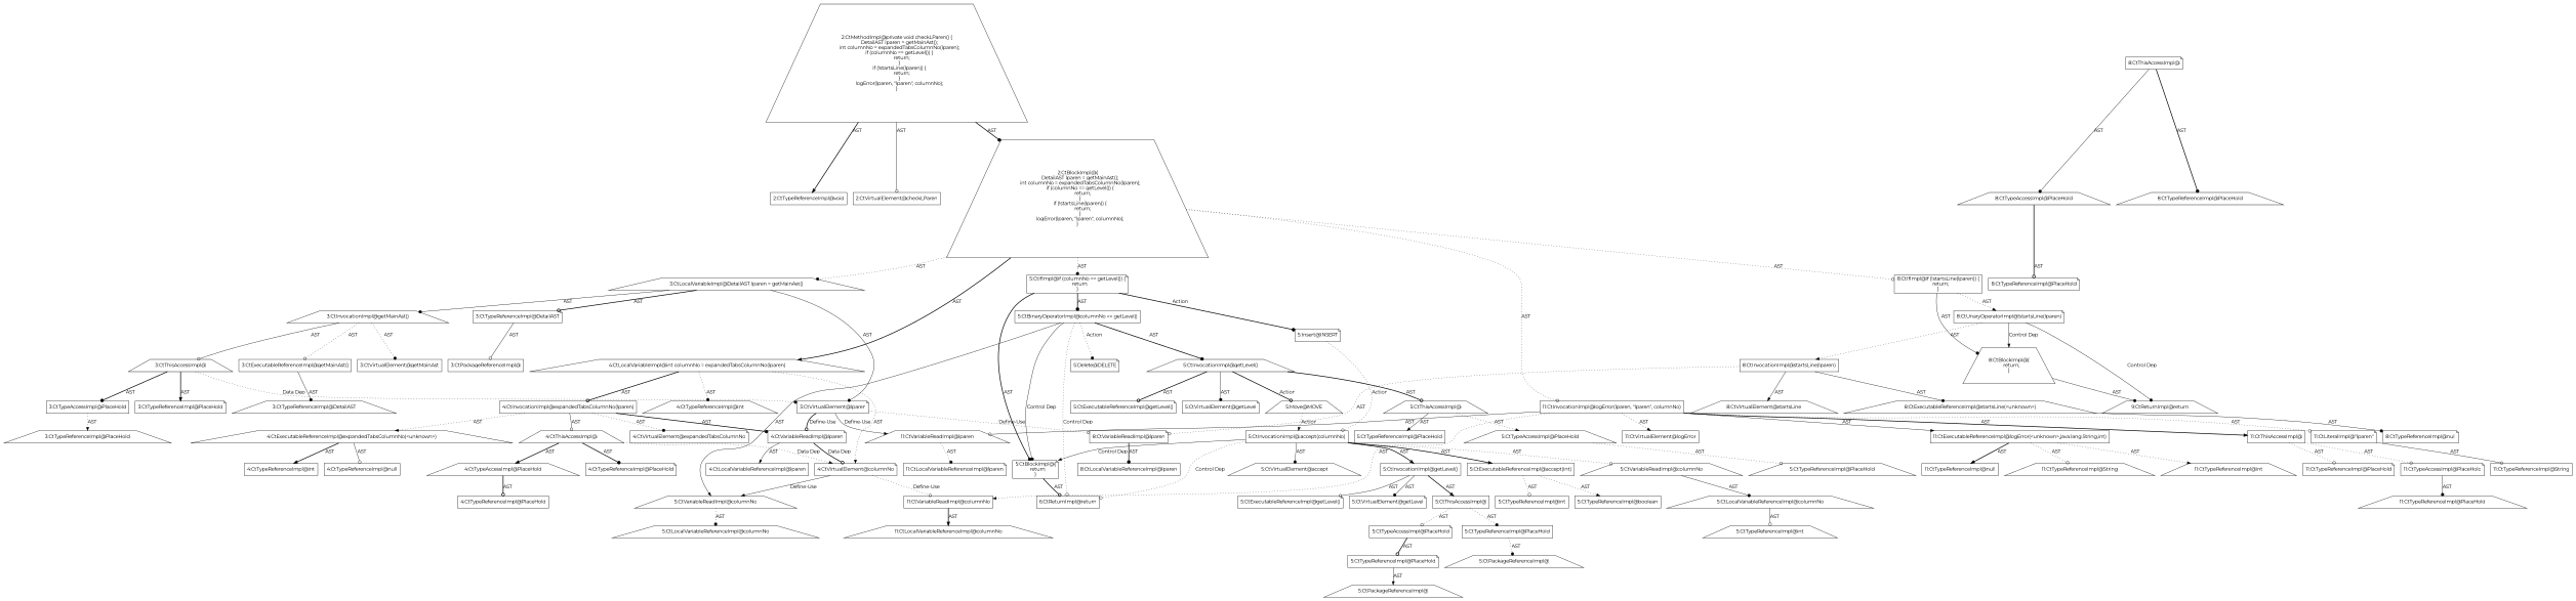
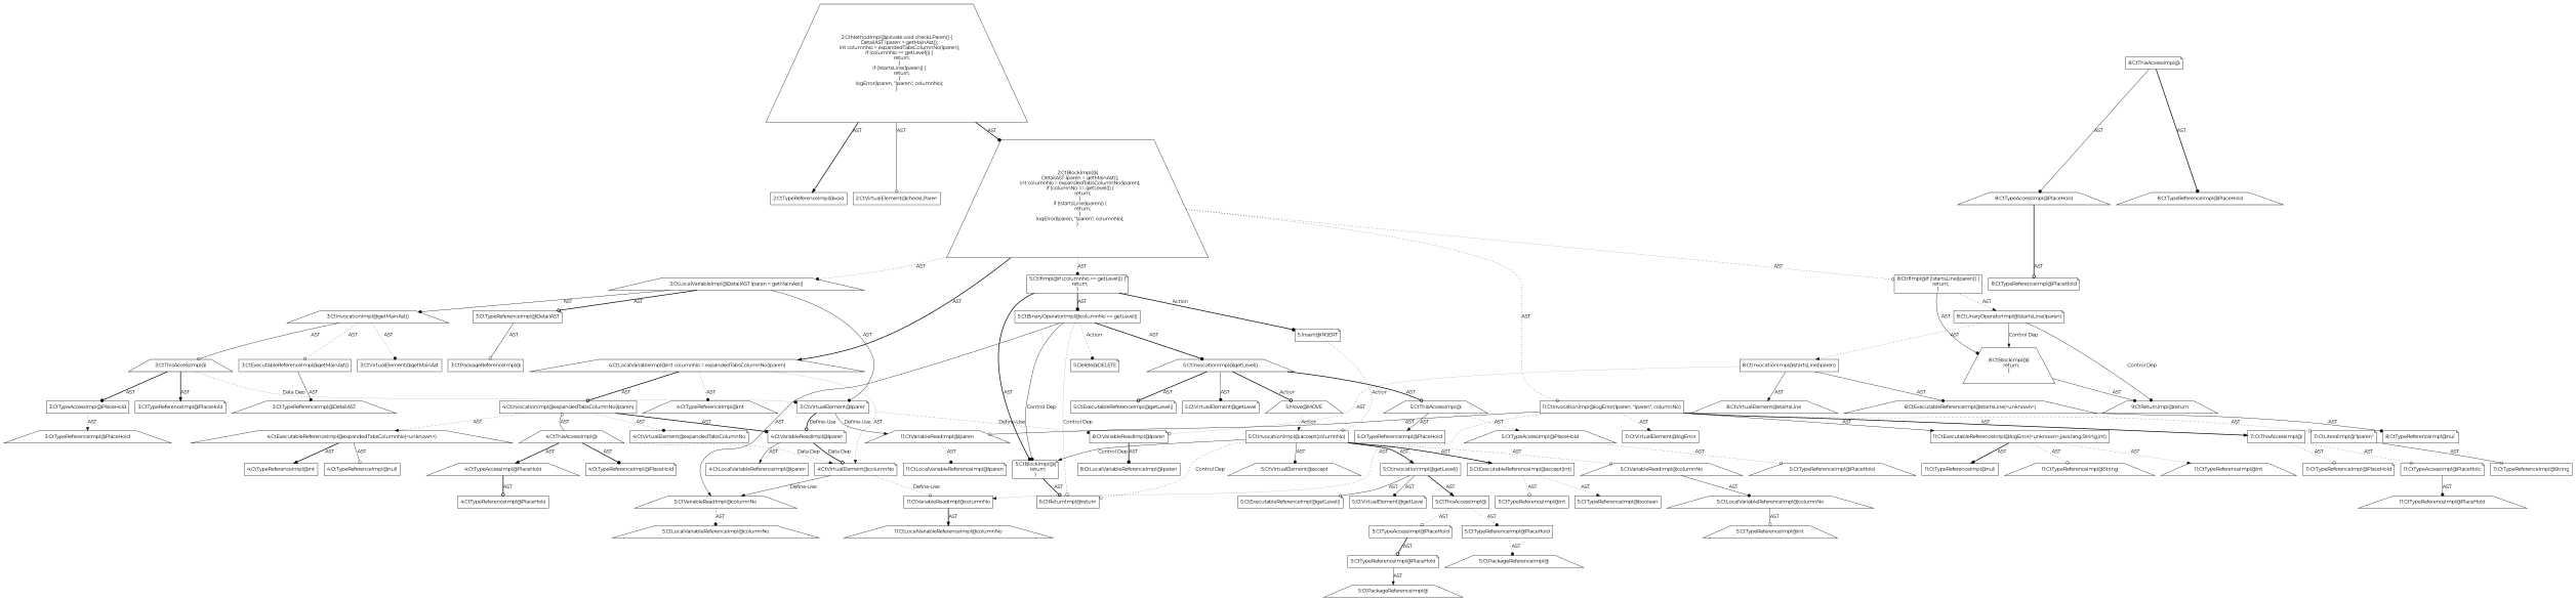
  digraph {
    fontname=Montserrat
    node [fontname=Montserrat shape=trapezium]
    edge [arrowhead=dot fontname=Montserrat style=dotted]
    n1 [label="2:CtTypeReferenceImpl@void" shape=box]
    n2 [label="2:CtVirtualElement@checkLParen" shape=box]
    n3 [label="3:CtTypeReferenceImpl@DetailAST" shape=note]
    n4 [label="3:CtPackageReferenceImpl@" shape=box]
    n5 [label="3:CtExecutableReferenceImpl@getMainAst()" shape=box]
    n6 [label="3:CtTypeReferenceImpl@DetailAST"]
    n7 [label="3:CtVirtualElement@getMainAst" shape=box]
    n8 [label="3:CtTypeAccessImpl@PlaceHold" shape=box]
    n9 [label="3:CtTypeReferenceImpl@PlaceHold"]
    n10 [label="3:CtThisAccessImpl@"]
    n11 [label="3:CtTypeReferenceImpl@PlaceHold" shape=note]
    n12 [label="3:CtVirtualElement@lparen" shape=note]
    n13 [label="4:CtVariableReadImpl@lparen" shape=note]
    n14 [label="8:CtVariableReadImpl@lparen" shape=note]
    n15 [label="11:CtVariableReadImpl@lparen"]
    n16 [label="3:CtInvocationImpl@getMainAst()"]
    n17 [label="4:CtVirtualElement@columnNo" shape=note]
    n18 [label="4:CtLocalVariableReferenceImpl@lparen" shape=box]
    n19 [label="8:CtLocalVariableReferenceImpl@lparen" shape=box]
    n20 [label="11:CtLocalVariableReferenceImpl@lparen" shape=note]
    n21 [label="3:CtLocalVariableImpl@DetailAST lparen = getMainAst()"]
    n22 [label="4:CtTypeReferenceImpl@int"]
    n23 [label="4:CtExecutableReferenceImpl@expandedTabsColumnNo(<unknown>)"]
    n24 [label="4:CtTypeReferenceImpl@int" shape=box]
    n25 [label="4:CtTypeReferenceImpl@null" shape=box]
    n26 [label="4:CtVirtualElement@expandedTabsColumnNo" shape=note]
    n27 [label="4:CtTypeAccessImpl@PlaceHold"]
    n28 [label="4:CtTypeReferenceImpl@PlaceHold" shape=box]
    n29 [label="4:CtThisAccessImpl@"]
    n30 [label="4:CtTypeReferenceImpl@PlaceHold" shape=note]
    n31 [label="5:CtVariableReadImpl@columnNo"]
    n32 [label="11:CtVariableReadImpl@columnNo" shape=box]
    n33 [label="4:CtInvocationImpl@expandedTabsColumnNo(lparen)" shape=box]
    n34 [label="5:CtLocalVariableReferenceImpl@columnNo"]
    n35 [label="11:CtLocalVariableReferenceImpl@columnNo"]
    n36 [label="4:CtLocalVariableImpl@int columnNo = expandedTabsColumnNo(lparen)"]
    n37 [label="5:CtExecutableReferenceImpl@getLevel()" shape=note]
    n38 [label="5:CtVirtualElement@getLevel" shape=note]
    n39 [label="5:CtTypeAccessImpl@PlaceHold"]
    n40 [label="5:CtTypeReferenceImpl@PlaceHold"]
    n41 [label="5:CtThisAccessImpl@"]
    n42 [label="5:CtTypeReferenceImpl@PlaceHold" shape=box]
    n43 [label="5:CtInvocationImpl@getLevel()"]
    n44 [label="5:Move@MOVE"]
    n45 [label="5:CtInvocationImpl@.accept(columnNo)" shape=box]
    n46 [label="5:CtBinaryOperatorImpl@columnNo == getLevel()" shape=box]
    n47 [label="6:CtReturnImpl@return" shape=box]
    n48 [label="5:CtBlockImpl@\{\n    return;\n\}" shape=note]
    n49 [label="5:Delete@DELETE" shape=note]
    n50 [label="5:CtIfImpl@if (columnNo == getLevel()) \{\n    return;\n\}" shape=note]
    n51 [label="5:Insert@INSERT" shape=note]
    n52 [label="8:CtExecutableReferenceImpl@startsLine(<unknown>)"]
    n53 [label="8:CtTypeReferenceImpl@null" shape=note]
    n54 [label="8:CtVirtualElement@startsLine"]
    n55 [label="8:CtTypeAccessImpl@PlaceHold"]
    n56 [label="8:CtTypeReferenceImpl@PlaceHold" shape=note]
    n57 [label="8:CtThisAccessImpl@" shape=note]
    n58 [label="8:CtTypeReferenceImpl@PlaceHold"]
    n59 [label="8:CtInvocationImpl@startsLine(lparen)" shape=box]
    n60 [label="8:CtUnaryOperatorImpl@!startsLine(lparen)" shape=note]
    n61 [label="9:CtReturnImpl@return"]
    n62 [label="8:CtBlockImpl@\{\n    return;\n\}"]
    n63 [label="8:CtIfImpl@if (!startsLine(lparen)) \{\n    return;\n\}" shape=box]
    n64 [label="11:CtExecutableReferenceImpl@logError(<unknown>,java.lang.String,int)" shape=box]
    n65 [label="11:CtTypeReferenceImpl@null" shape=box]
    n66 [label="11:CtTypeReferenceImpl@String"]
    n67 [label="11:CtTypeReferenceImpl@int"]
    n68 [label="11:CtVirtualElement@logError" shape=box]
    n69 [label="11:CtTypeAccessImpl@PlaceHold" shape=note]
    n70 [label="11:CtTypeReferenceImpl@PlaceHold"]
    n71 [label="11:CtThisAccessImpl@" shape=box]
    n72 [label="11:CtTypeReferenceImpl@PlaceHold" shape=note]
    n73 [label="11:CtLiteralImpl@\"lparen\"" shape=note]
    n74 [label="11:CtTypeReferenceImpl@String" shape=box]
    n75 [label="11:CtInvocationImpl@logError(lparen, \"lparen\", columnNo)" shape=box]
    n76 [label="2:CtBlockImpl@\{\n    DetailAST lparen = getMainAst();\n    int columnNo = expandedTabsColumnNo(lparen);\n    if (columnNo == getLevel()) \{\n        return;\n    \}\n    if (!startsLine(lparen)) \{\n        return;\n    \}\n    logError(lparen, \"lparen\", columnNo);\n\}"]
    n77 [label="2:CtMethodImpl@private void checkLParen() \{\n    DetailAST lparen = getMainAst();\n    int columnNo = expandedTabsColumnNo(lparen);\n    if (columnNo == getLevel()) \{\n        return;\n    \}\n    if (!startsLine(lparen)) \{\n        return;\n    \}\n    logError(lparen, \"lparen\", columnNo);\n\}"]
    n78 [label="5:CtInvocationImpl@getLevel()" shape=box]
    n79 [label="5:CtExecutableReferenceImpl@accept(int)" shape=box]
    n80 [label="5:CtVariableReadImpl@columnNo"]
    n81 [label="5:CtVirtualElement@accept"]
    n82 [label="5:CtPackageReferenceImpl@"]
    n83 [label="5:CtTypeReferenceImpl@PlaceHold" shape=box]
    n84 [label="5:CtPackageReferenceImpl@"]
    n85 [label="5:CtTypeReferenceImpl@PlaceHold" shape=note]
    n86 [label="5:CtTypeAccessImpl@PlaceHold" shape=note]
    n87 [label="5:CtThisAccessImpl@" shape=box]
    n88 [label="5:CtExecutableReferenceImpl@getLevel()" shape=note]
    n89 [label="5:CtVirtualElement@getLevel" shape=note]
    n90 [label="5:CtTypeReferenceImpl@boolean" shape=box]
    n91 [label="5:CtTypeReferenceImpl@int" shape=box]
    n92 [label="5:CtTypeReferenceImpl@int"]
    n93 [label="5:CtLocalVariableReferenceImpl@columnNo"]
    n3 -> n4 [arrowhead=odot label=AST style=solid]
    n5 -> n6 [label=AST style=solid]
    n8 -> n9 [arrowhead=normal label=AST]
    n10 -> n8 [label=AST style=bold]
    n10 -> n11 [arrowhead=normal label=AST style=bold]
    n10 -> n12 [label="Data Dep"]
    n12 -> n13 [arrowhead=odot label="Define-Use" style=bold]
-   n12 -> n14 [arrowhead=odot label="Define-Use"]
+   n12 -> n14 [label="Define-Use"]
    n12 -> n15 [arrowhead=normal label="Define-Use" style=solid]
    n13 -> n17 [arrowhead=odot label="Data Dep" style=bold]
    n13 -> n18 [arrowhead=normal label=AST style=solid]
    n14 -> n19 [label=AST style=bold]
    n15 -> n20 [label=AST]
    n16 -> n5 [arrowhead=odot label=AST]
    n16 -> n7 [label=AST]
    n16 -> n10 [arrowhead=odot label=AST style=solid]
    n17 -> n31 [arrowhead=normal label="Define-Use" style=solid]
    n17 -> n32 [arrowhead=odot label="Define-Use"]
    n21 -> n3 [arrowhead=odot label=AST style=bold]
    n21 -> n12 [label=AST style=solid]
    n21 -> n16 [label=AST style=solid]
    n23 -> n24 [arrowhead=normal label=AST style=bold]
    n23 -> n25 [arrowhead=odot label=AST style=solid]
    n27 -> n28 [arrowhead=odot label=AST style=bold]
    n29 -> n17 [arrowhead=normal label="Data Dep"]
    n29 -> n27 [arrowhead=normal label=AST style=bold]
    n29 -> n30 [label=AST style=bold]
    n31 -> n34 [label=AST]
    n32 -> n35 [arrowhead=normal label=AST style=bold]
    n33 -> n13 [label=AST style=bold]
    n33 -> n23 [arrowhead=normal label=AST]
    n33 -> n26 [label=AST]
-   n33 -> n29 [arrowhead=odot label=AST style=solid]
+   n29 -> n33 [arrowhead=odot label=AST style=solid]
    n36 -> n17 [arrowhead=normal label=AST]
    n36 -> n22 [label=AST]
    n36 -> n33 [arrowhead=odot label=AST style=bold]
    n39 -> n40 [arrowhead=odot label=AST]
    n41 -> n39 [arrowhead=normal label=AST]
    n41 -> n42 [arrowhead=normal label=AST style=solid]
    n43 -> n37 [arrowhead=odot label=AST style=bold]
    n43 -> n38 [label=AST style=solid]
    n43 -> n41 [arrowhead=odot label=AST style=bold]
    n43 -> n44 [arrowhead=odot label=Action style=bold]
    n44 -> n45 [arrowhead=normal label=Action]
    n45 -> n47 [arrowhead=odot label="Control Dep"]
    n45 -> n48 [arrowhead=normal label="Control Dep" style=solid]
    n45 -> n78 [arrowhead=normal label=AST style=bold]
    n45 -> n79 [arrowhead=normal label=AST style=bold]
    n45 -> n80 [arrowhead=odot label=AST]
    n45 -> n81 [label=AST style=solid]
    n46 -> n31 [arrowhead=normal label=AST style=solid]
    n46 -> n43 [label=AST style=bold]
    n46 -> n47 [arrowhead=odot label="Control Dep"]
    n46 -> n48 [label="Control Dep" style=solid]
    n46 -> n49 [label=Action]
    n48 -> n47 [arrowhead=odot label=AST style=bold]
    n50 -> n46 [label=AST style=bold]
    n50 -> n48 [label=AST style=bold]
    n50 -> n51 [label=Action style=bold]
    n51 -> n45 [arrowhead=odot label=Action]
    n52 -> n53 [label=AST style=solid]
    n55 -> n56 [arrowhead=odot label=AST style=bold]
    n57 -> n55 [label=AST style=solid]
    n57 -> n58 [label=AST style=bold]
    n59 -> n14 [arrowhead=odot label=AST]
    n59 -> n52 [label=AST style=solid]
    n59 -> n54 [arrowhead=normal label=AST style=solid]
    n60 -> n59 [arrowhead=normal label=AST]
    n60 -> n61 [label="Control Dep" style=solid]
    n60 -> n62 [arrowhead=normal label="Control Dep" style=solid]
    n62 -> n61 [label=AST style=solid]
    n63 -> n60 [arrowhead=normal label=AST]
    n63 -> n62 [label=AST style=solid]
    n64 -> n65 [arrowhead=normal label=AST style=bold]
    n64 -> n66 [arrowhead=odot label=AST]
    n64 -> n67 [arrowhead=normal label=AST]
    n69 -> n70 [label=AST style=solid]
    n71 -> n69 [arrowhead=odot label=AST]
    n71 -> n72 [arrowhead=odot label=AST]
    n73 -> n74 [arrowhead=odot label=AST style=solid]
    n75 -> n15 [arrowhead=odot label=AST style=solid]
    n75 -> n32 [arrowhead=normal label=AST]
    n75 -> n64 [arrowhead=normal label=AST style=solid]
    n75 -> n68 [arrowhead=normal label=AST]
    n75 -> n71 [arrowhead=normal label=AST style=bold]
    n75 -> n73 [arrowhead=odot label=AST]
    n76 -> n21 [label=AST]
    n76 -> n36 [arrowhead=normal label=AST style=bold]
    n76 -> n50 [label=AST]
    n76 -> n63 [arrowhead=odot label=AST]
    n76 -> n75 [arrowhead=odot label=AST]
    n77 -> n1 [arrowhead=normal label=AST style=bold]
    n77 -> n2 [arrowhead=odot label=AST style=solid]
    n77 -> n76 [label=AST style=bold]
    n78 -> n87 [arrowhead=normal label=AST style=bold]
    n78 -> n88 [arrowhead=odot label=AST style=solid]
    n78 -> n89 [label=AST style=solid]
    n79 -> n90 [arrowhead=normal label=AST]
    n79 -> n91 [arrowhead=odot label=AST]
    n80 -> n93 [label=AST style=solid]
    n83 -> n82 [label=AST]
    n85 -> n84 [arrowhead=normal label=AST style=solid]
    n86 -> n85 [arrowhead=odot label=AST style=bold]
    n87 -> n83 [label=AST]
    n87 -> n86 [arrowhead=odot label=AST]
    n93 -> n92 [arrowhead=odot label=AST style=solid]
  }
